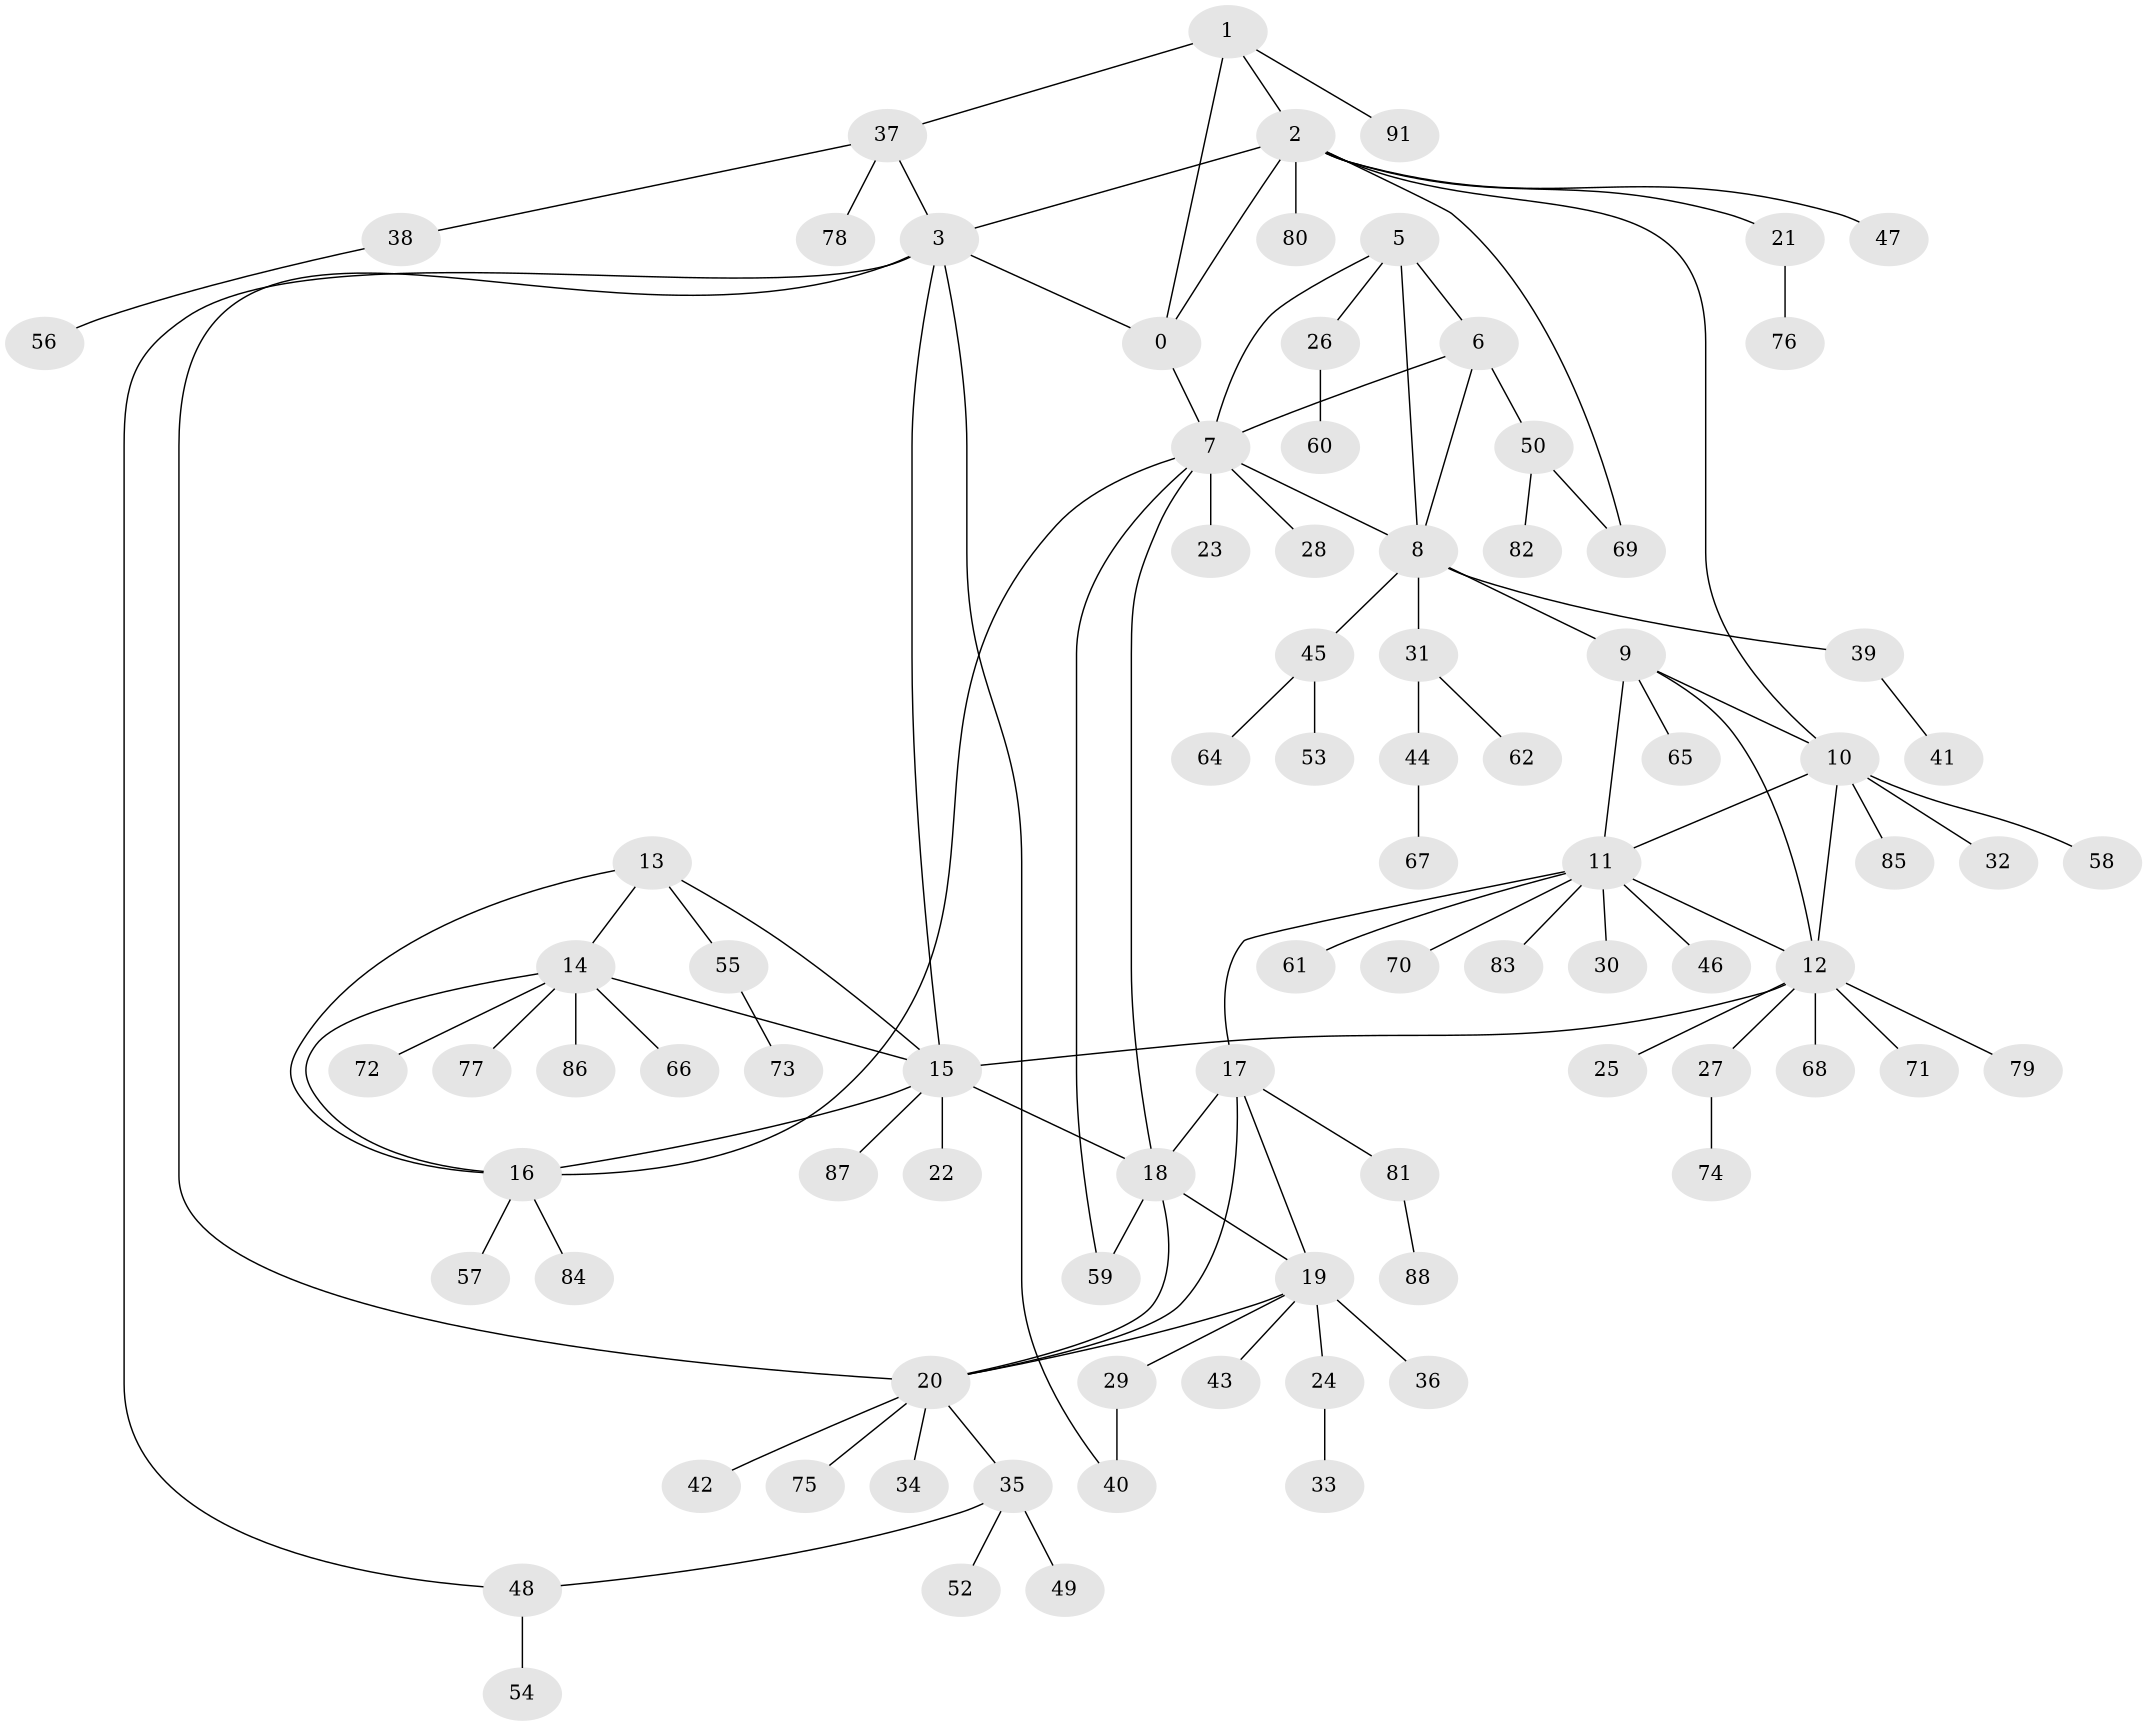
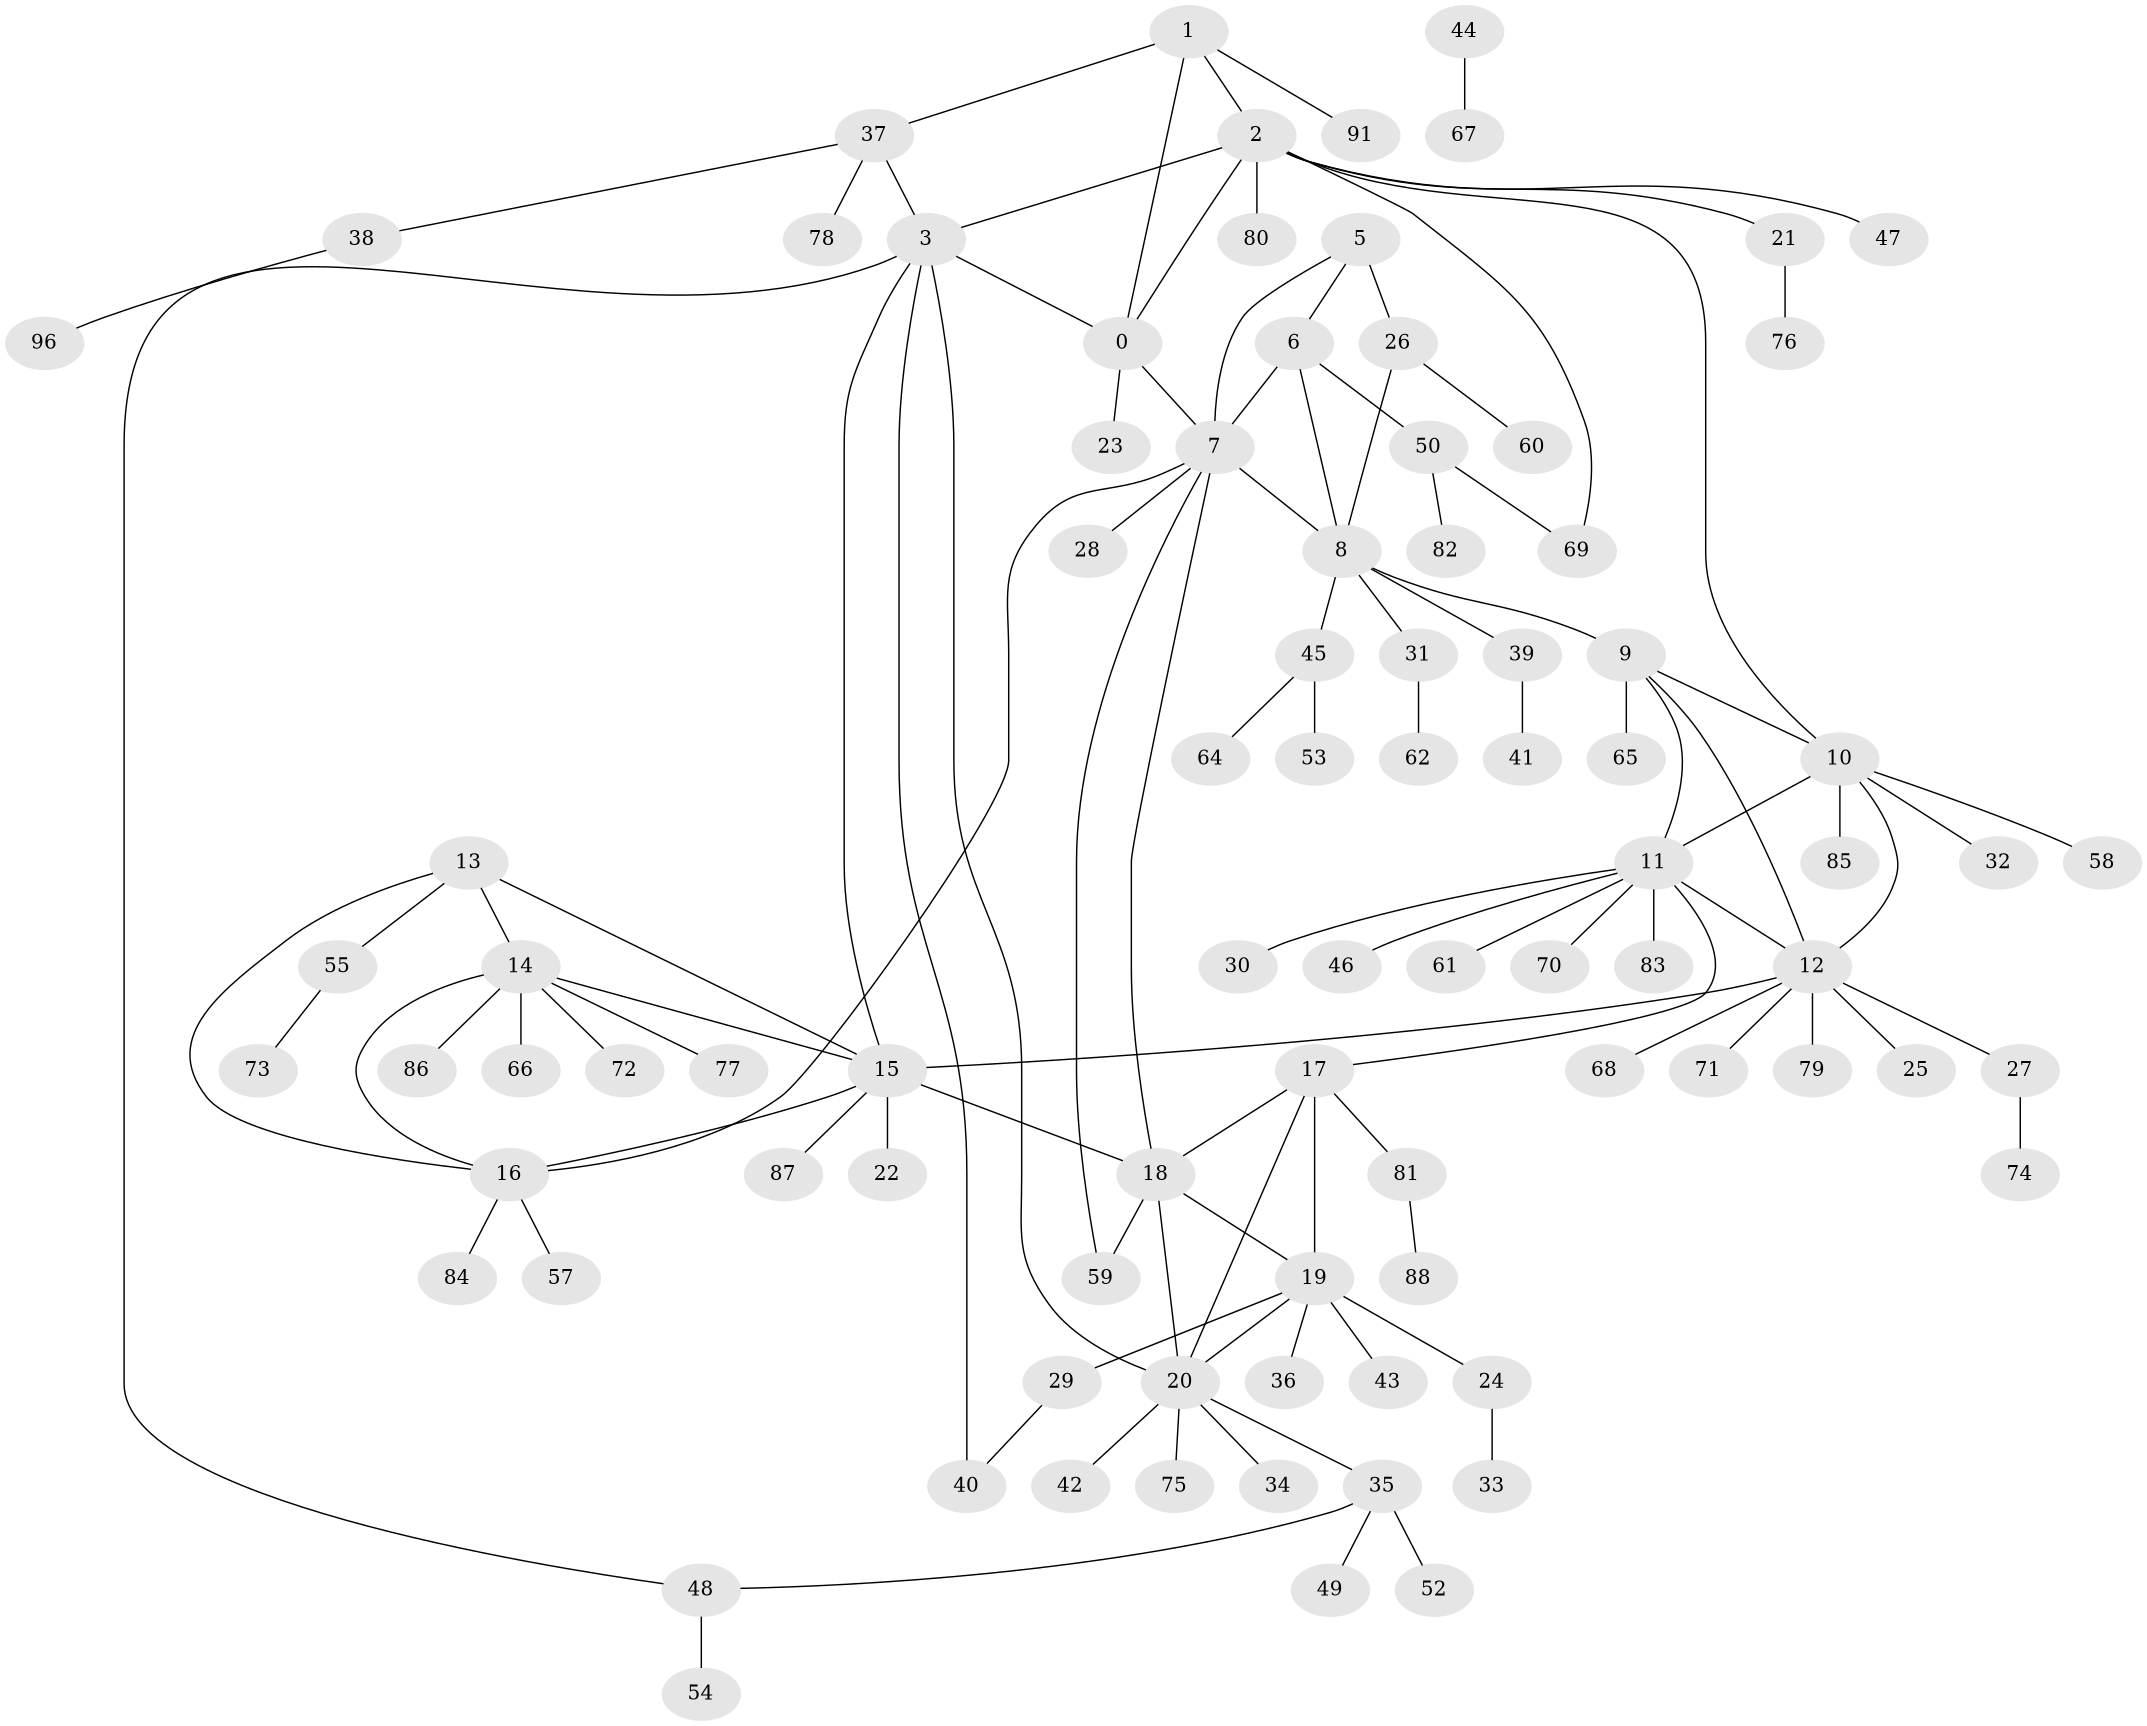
  graph {
    node [color=gray90 style=filled]
    1
    2
    n3 [label=0]
    37
    n5 [label=91]
    3
    10
    21
    47
    69
    80
    15
    20
    40
    48
    7
    38
    78
    11
    12
    32
    58
    85
    76
    16
    18
    22
    87
    34
    35
    42
    75
    54
    8
    23
    28
    59
    5
    6
    26
    50
    9
    31
    39
    45
    60
    82
    57
    84
    19
    65
    44
    62
    41
    53
    64
    17
    30
    46
    61
    70
    83
    25
    27
    68
    71
    79
    81
    74
    13
    14
    55
    66
    72
    77
    86
    73
    24
    29
    36
    43
    88
    33
    49
    52
    67
-   56
+   56 [label=96]
    1 -- 2
    1 -- n3
    1 -- 37
    1 -- n5
    2 -- n3
    2 -- 3
    2 -- 10
    2 -- 21
    2 -- 47
    2 -- 69
    2 -- 80
    n3 -- 7
    37 -- 3
    37 -- 38
    37 -- 78
    3 -- n3
    3 -- 15
    3 -- 20
    3 -- 40
    3 -- 48
    10 -- 11
    10 -- 12
    10 -- 32
    10 -- 58
    10 -- 85
    21 -- 76
    15 -- 16
    15 -- 18
    15 -- 22
    15 -- 87
    20 -- 34
    20 -- 35
    20 -- 42
    20 -- 75
    48 -- 54
    7 -- 16
    7 -- 18
    7 -- 8
-   7 -- 23
+   n3 -- 23
    7 -- 28
    7 -- 59
    38 -- 56
    11 -- 12
    11 -- 17
    11 -- 30
    11 -- 46
    11 -- 61
    11 -- 70
    11 -- 83
    12 -- 15
    12 -- 25
    12 -- 27
    12 -- 68
    12 -- 71
    12 -- 79
    16 -- 57
    16 -- 84
    18 -- 20
    18 -- 59
    18 -- 19
    35 -- 48
    35 -- 49
    35 -- 52
    8 -- 9
    8 -- 31
    8 -- 39
    8 -- 45
    5 -- 7
-   5 -- 8
+   26 -- 8
    5 -- 6
    5 -- 26
    6 -- 7
    6 -- 8
    6 -- 50
    26 -- 60
    50 -- 69
    50 -- 82
    9 -- 10
    9 -- 11
    9 -- 12
    9 -- 65
-   31 -- 44
    31 -- 62
    39 -- 41
    45 -- 53
    45 -- 64
    19 -- 20
    19 -- 24
    19 -- 29
    19 -- 36
    19 -- 43
    44 -- 67
    17 -- 20
    17 -- 18
    17 -- 19
    17 -- 81
    27 -- 74
    81 -- 88
    13 -- 15
    13 -- 16
    13 -- 14
    13 -- 55
    14 -- 15
    14 -- 16
    14 -- 66
    14 -- 72
    14 -- 77
    14 -- 86
    55 -- 73
    24 -- 33
    29 -- 40
  }
